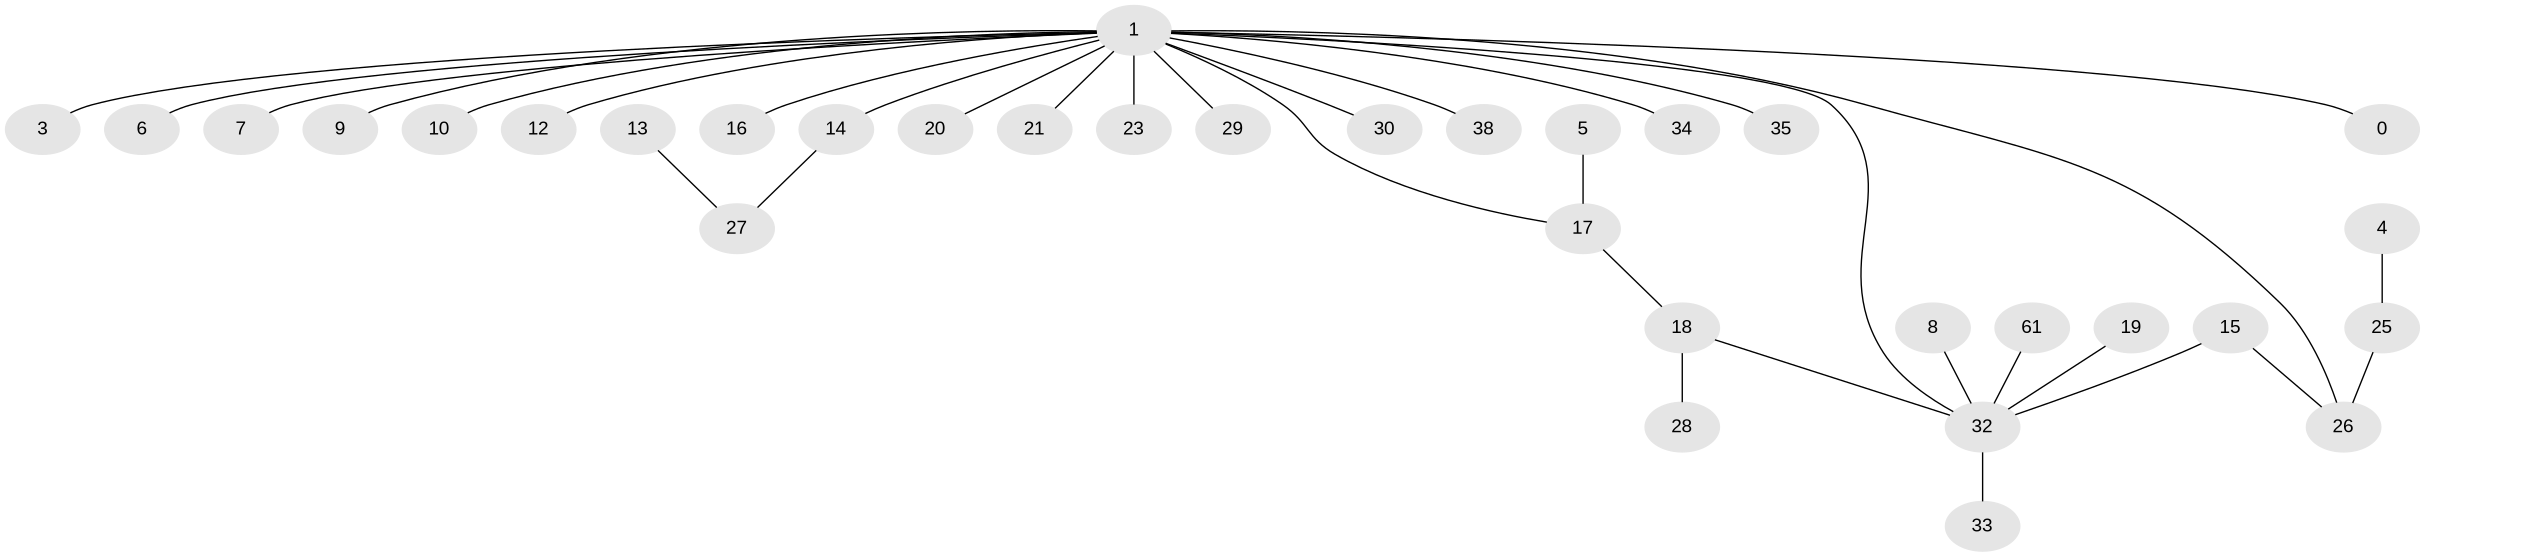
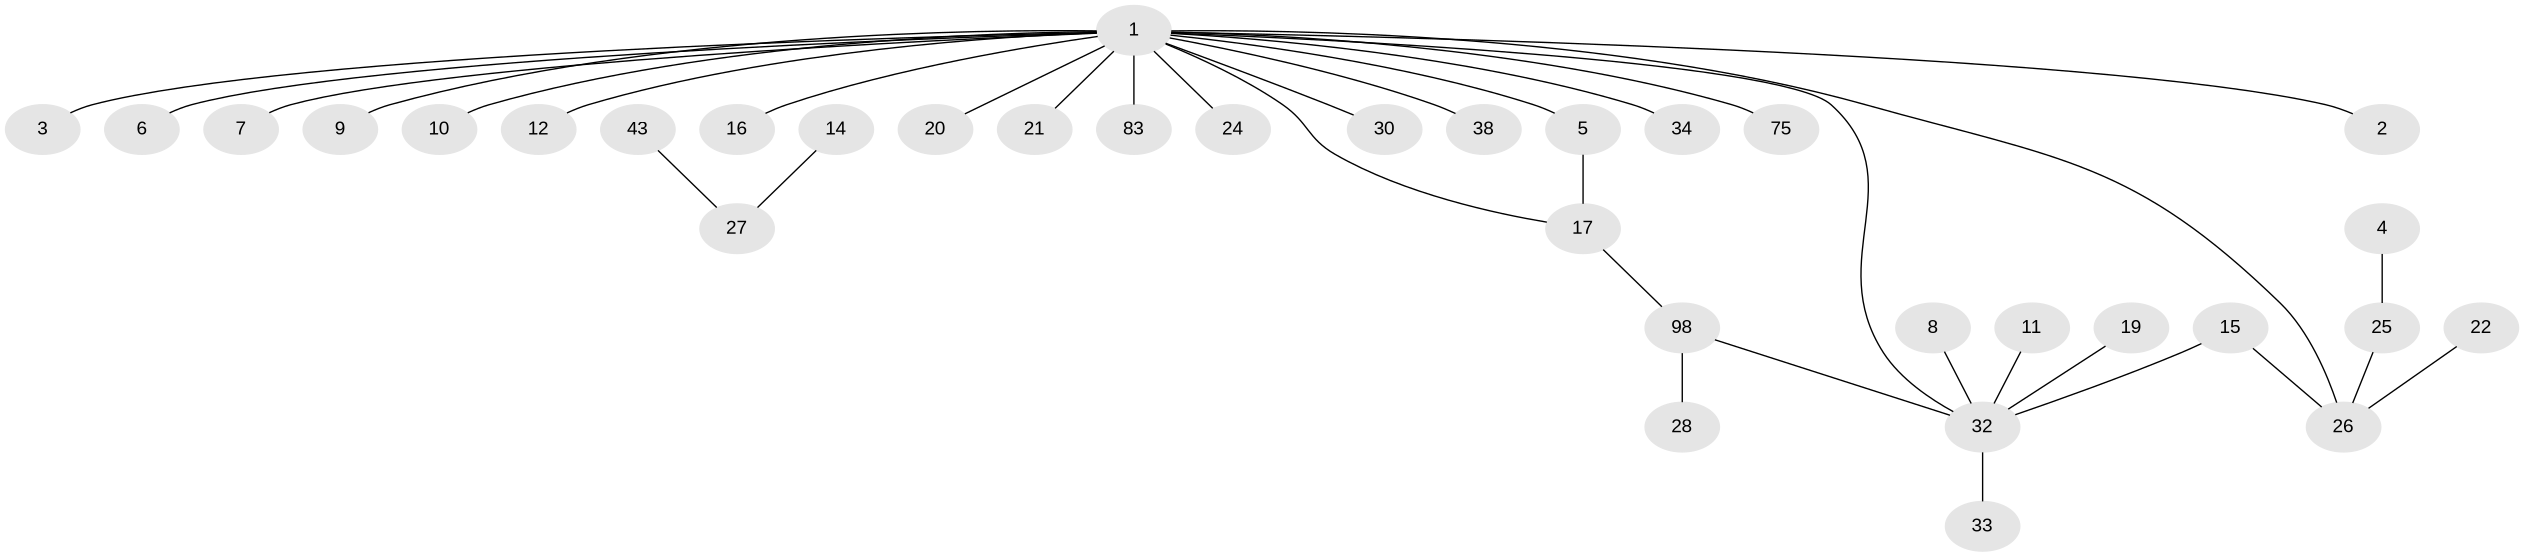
  graph {
    fontname="Liberation Sans"
    node [color=gray90 fontname="Liberation Sans" style=filled]
    edge [fontname="Liberation Sans" weight=1.0]
    1
-   2 [label=0]
+   2
    3
    6
    7
    9
    10
    12
    14
    16
    17
    20
    21
-   23
-   24 [label=29]
+   23 [label=83]
+   24
    26
    30
    n18 [label=38]
    32
    34
-   35
+   35 [label=75]
    27
-   18
+   18 [label=98]
    33
    4
    25
    5
    8
-   11 [label=61]
-   13
+   11
+   13 [label=43]
    15
    28
    19
+   22
    1 -- 2
    1 -- 3
    1 -- 6
    1 -- 7
    1 -- 9
    1 -- 10
    1 -- 12
-   1 -- 14
+   1 -- 5
    1 -- 16
    1 -- 17
    1 -- 20
    1 -- 21
    1 -- 23
    1 -- 24
    1 -- 26
    1 -- 30
    1 -- n18
    1 -- 32
    1 -- 34
    1 -- 35
    14 -- 27
    17 -- 18
    32 -- 33
    18 -- 32
    18 -- 28
    4 -- 25
    25 -- 26
    5 -- 17
    8 -- 32
    11 -- 32
    13 -- 27
    15 -- 26
    15 -- 32
    19 -- 32
+   22 -- 26
  }
